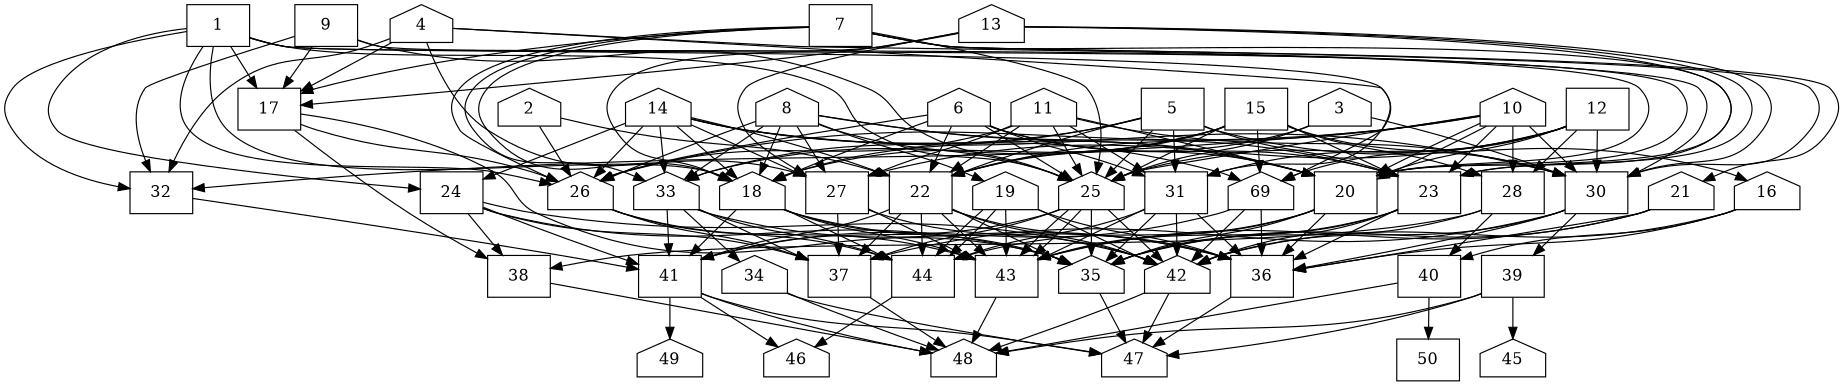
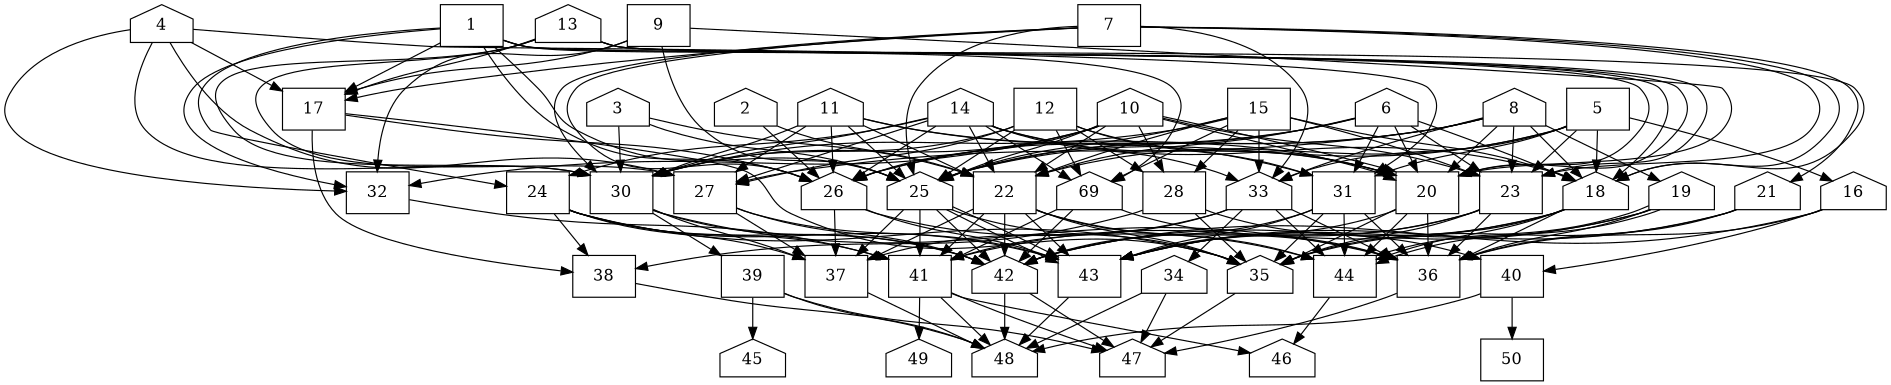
  digraph {
    node [alpha=0.08 shape=box]
    1 [alpha=0.03 expect_size=48074752]
    17 [alpha=0.16 expect_size=43784192]
    18 [alpha=0.17 expect_size=40327168 shape=house]
    20 [alpha=0.13 expect_size=35894272]
    24 [alpha=0.09 expect_size=17012736]
    25 [alpha=0.09 expect_size=26802176 shape=house]
    26 [alpha=0.02 expect_size=35964928 shape=house]
    n8 [expect_size=18633728 label=69 shape=house]
    32 [alpha=0.10 expect_size=13078528]
    35 [alpha=0.05 expect_size=33244160 shape=house]
    38 [alpha=0.07 expect_size=11535360]
    36 [alpha=0.17 expect_size=7698432]
    41 [alpha=0.04 expect_size=23504896]
    43 [alpha=0.04 expect_size=52253696]
    44 [alpha=0.01 expect_size=44863488]
    42 [alpha=0.11 expect_size=28258304 shape=house]
    37 [alpha=0.05 expect_size=11312128]
    47 [alpha=0.00 expect_size=49469440 shape=house]
    48 [alpha=0.02 expect_size=12997632 shape=house]
    46 [alpha=0.07 expect_size=10202112 shape=house]
    49 [alpha=0.10 expect_size=30245888 shape=house]
    2 [alpha=0.03 expect_size=23780352 shape=house]
    22 [alpha=0.09 expect_size=52298752]
    3 [alpha=0.18 expect_size=31330304 shape=house]
    30 [alpha=0.09 expect_size=36333568]
    39 [alpha=0.15 expect_size=31346688]
    45 [expect_size=45400064 shape=house]
    4 [alpha=0.05 expect_size=39200768 shape=house]
    27 [alpha=0.00 expect_size=36314112]
    31 [alpha=0.02 expect_size=20204544]
    5 [alpha=0.05 expect_size=13591552]
    16 [alpha=0.00 expect_size=21067776 shape=house]
    23 [alpha=0.11 expect_size=17330176]
    33 [alpha=0.17 expect_size=33495040 shape=house]
    40 [alpha=0.16 expect_size=49485824]
    34 [alpha=0.00 expect_size=13168640 shape=house]
    50 [alpha=0.11 expect_size=18962432]
    6 [alpha=0.10 expect_size=32836608 shape=house]
    7 [alpha=0.19 expect_size=19880960]
    21 [alpha=0.17 expect_size=20762624 shape=house]
    8 [alpha=0.10 expect_size=28218368 shape=house]
    19 [expect_size=17362944 shape=house]
    9 [expect_size=31169536]
    10 [alpha=0.14 expect_size=9979904 shape=house]
    28 [expect_size=26842112]
    11 [alpha=0.13 expect_size=32911360 shape=house]
    12 [alpha=0.05 expect_size=40934400]
    13 [alpha=0.20 expect_size=48987136 shape=house]
    14 [alpha=0.04 expect_size=44554240 shape=house]
    15 [alpha=0.04 expect_size=8767488]
    1 -> 17
    1 -> 18
    1 -> 20
    1 -> 24
    1 -> 25
    1 -> 26
    1 -> n8
    1 -> 32
    17 -> 26
    17 -> 35
    17 -> 38
    18 -> 35
    18 -> 36
    18 -> 41
    18 -> 43
    18 -> 44
    20 -> 35
    20 -> 36
    20 -> 43
    20 -> 44
    24 -> 35
    24 -> 38
    24 -> 41
+   24 -> 43
    24 -> 42
    24 -> 37
    25 -> 35
    25 -> 41
    25 -> 43
    25 -> 43
    25 -> 42
    25 -> 37
    26 -> 43
    26 -> 44
    26 -> 37
    n8 -> 36
    n8 -> 41
    n8 -> 42
    32 -> 41
    35 -> 47
    38 -> 48
    36 -> 47
    41 -> 47
    41 -> 48
    41 -> 46
    41 -> 49
    43 -> 48
    44 -> 46
    42 -> 47
    42 -> 48
    37 -> 48
    2 -> 26
    2 -> 22
    22 -> 35
    22 -> 36
    22 -> 41
    22 -> 43
    22 -> 44
    22 -> 42
    22 -> 37
    3 -> 25
    3 -> 22
    3 -> 30
    30 -> 36
    30 -> 42
    30 -> 37
    30 -> 39
    39 -> 47
    39 -> 48
    39 -> 45
    4 -> 17
    4 -> 32
    4 -> 30
    4 -> 27
    4 -> 31
    27 -> 43
    27 -> 42
    27 -> 37
    31 -> 35
    31 -> 36
    31 -> 43
    31 -> 44
    31 -> 42
    5 -> 18
    5 -> 25
    5 -> 22
    5 -> 31
    5 -> 16
    5 -> 23
    5 -> 33
    16 -> 36
    16 -> 42
    16 -> 40
    23 -> 35
    23 -> 36
    23 -> 43
    23 -> 42
    33 -> 36
    33 -> 41
    33 -> 44
    33 -> 37
    33 -> 34
    40 -> 48
    40 -> 50
    34 -> 47
    34 -> 48
    6 -> 18
    6 -> 20
    6 -> 25
    6 -> 26
    6 -> 22
    6 -> 31
    6 -> 23
    7 -> 17
    7 -> 18
    7 -> 25
    7 -> 26
    7 -> 30
    7 -> 23
    7 -> 33
    7 -> 21
    21 -> 35
    21 -> 36
    21 -> 43
    8 -> 18
    8 -> 20
    8 -> 25
    8 -> 26
    8 -> 27
    8 -> 23
    8 -> 33
    8 -> 19
    19 -> 36
    19 -> 43
    19 -> 44
    19 -> 44
    19 -> 42
    9 -> 17
    9 -> 20
    9 -> 25
    9 -> 32
    10 -> 20
    10 -> 20
    10 -> 25
    10 -> 26
    10 -> 32
    10 -> 22
    10 -> 30
    10 -> 23
    10 -> 28
    28 -> 35
    28 -> 38
    28 -> 40
    11 -> 20
    11 -> 25
    11 -> 26
    11 -> 22
    11 -> 30
    11 -> 27
    11 -> 31
    12 -> 20
    12 -> 25
    12 -> n8
    12 -> 30
    12 -> 27
    12 -> 31
    12 -> 28
    13 -> 17
    13 -> 18
    13 -> 20
    13 -> 30
    13 -> 27
    13 -> 23
    14 -> 18
    14 -> 20
    14 -> 24
    14 -> 26
    14 -> n8
    14 -> 22
    14 -> 30
    14 -> 27
    14 -> 33
    15 -> 18
    15 -> 25
    15 -> n8
    15 -> 22
    15 -> 30
    15 -> 23
    15 -> 33
    15 -> 28
  }
